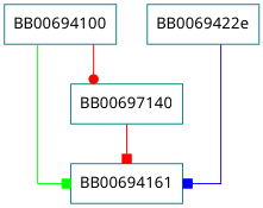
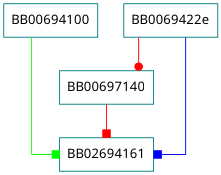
  digraph {
    fontname="Noto Sans"
    splines=ortho
    node [color=teal fontname="Noto Sans" shape=box]
    edge [arrowhead=box color=red fontname="Noto Sans"]
    n1 [label=BB00697140]
    BB00694100
-   BB00694161
+   BB00694161 [label=BB02694161]
    BB0069422e
    n1 -> BB00694161
-   BB00694100 -> n1 [arrowhead=dot]
+   BB0069422e -> n1 [arrowhead=dot]
    BB00694100 -> BB00694161 [color=green]
    BB0069422e -> BB00694161 [color=blue]
  }
